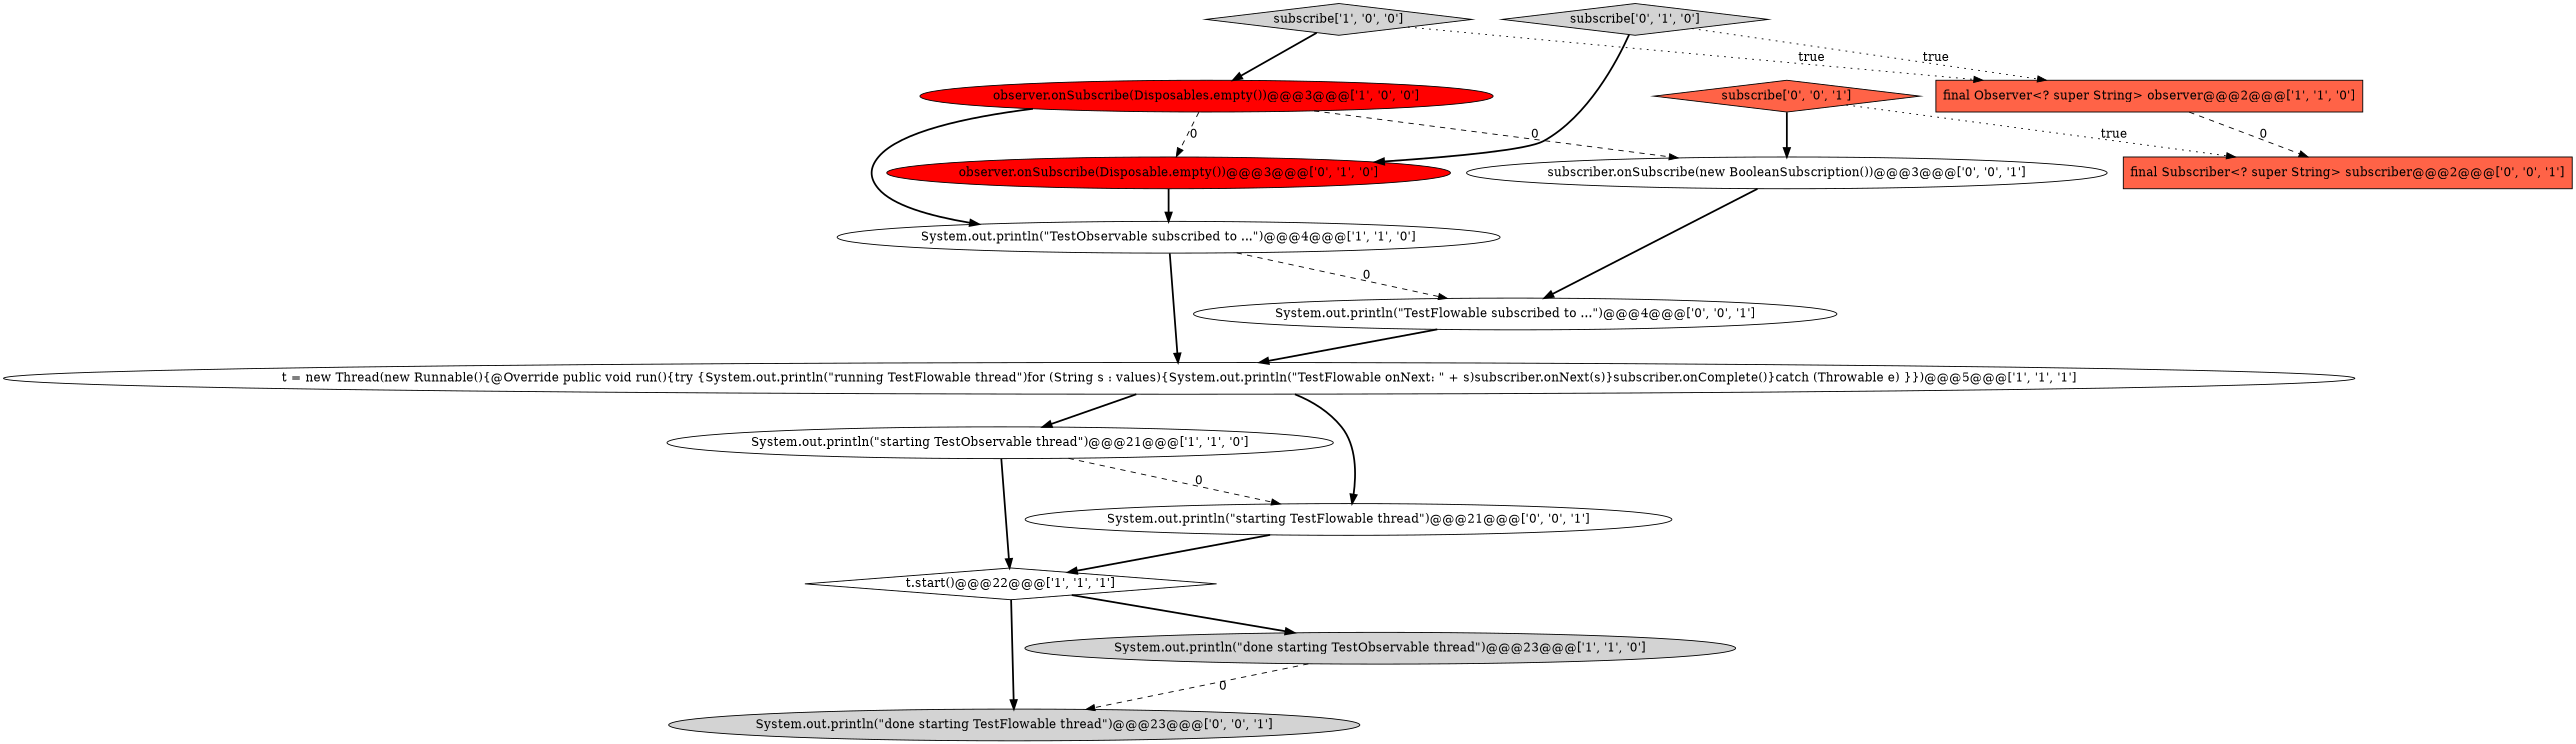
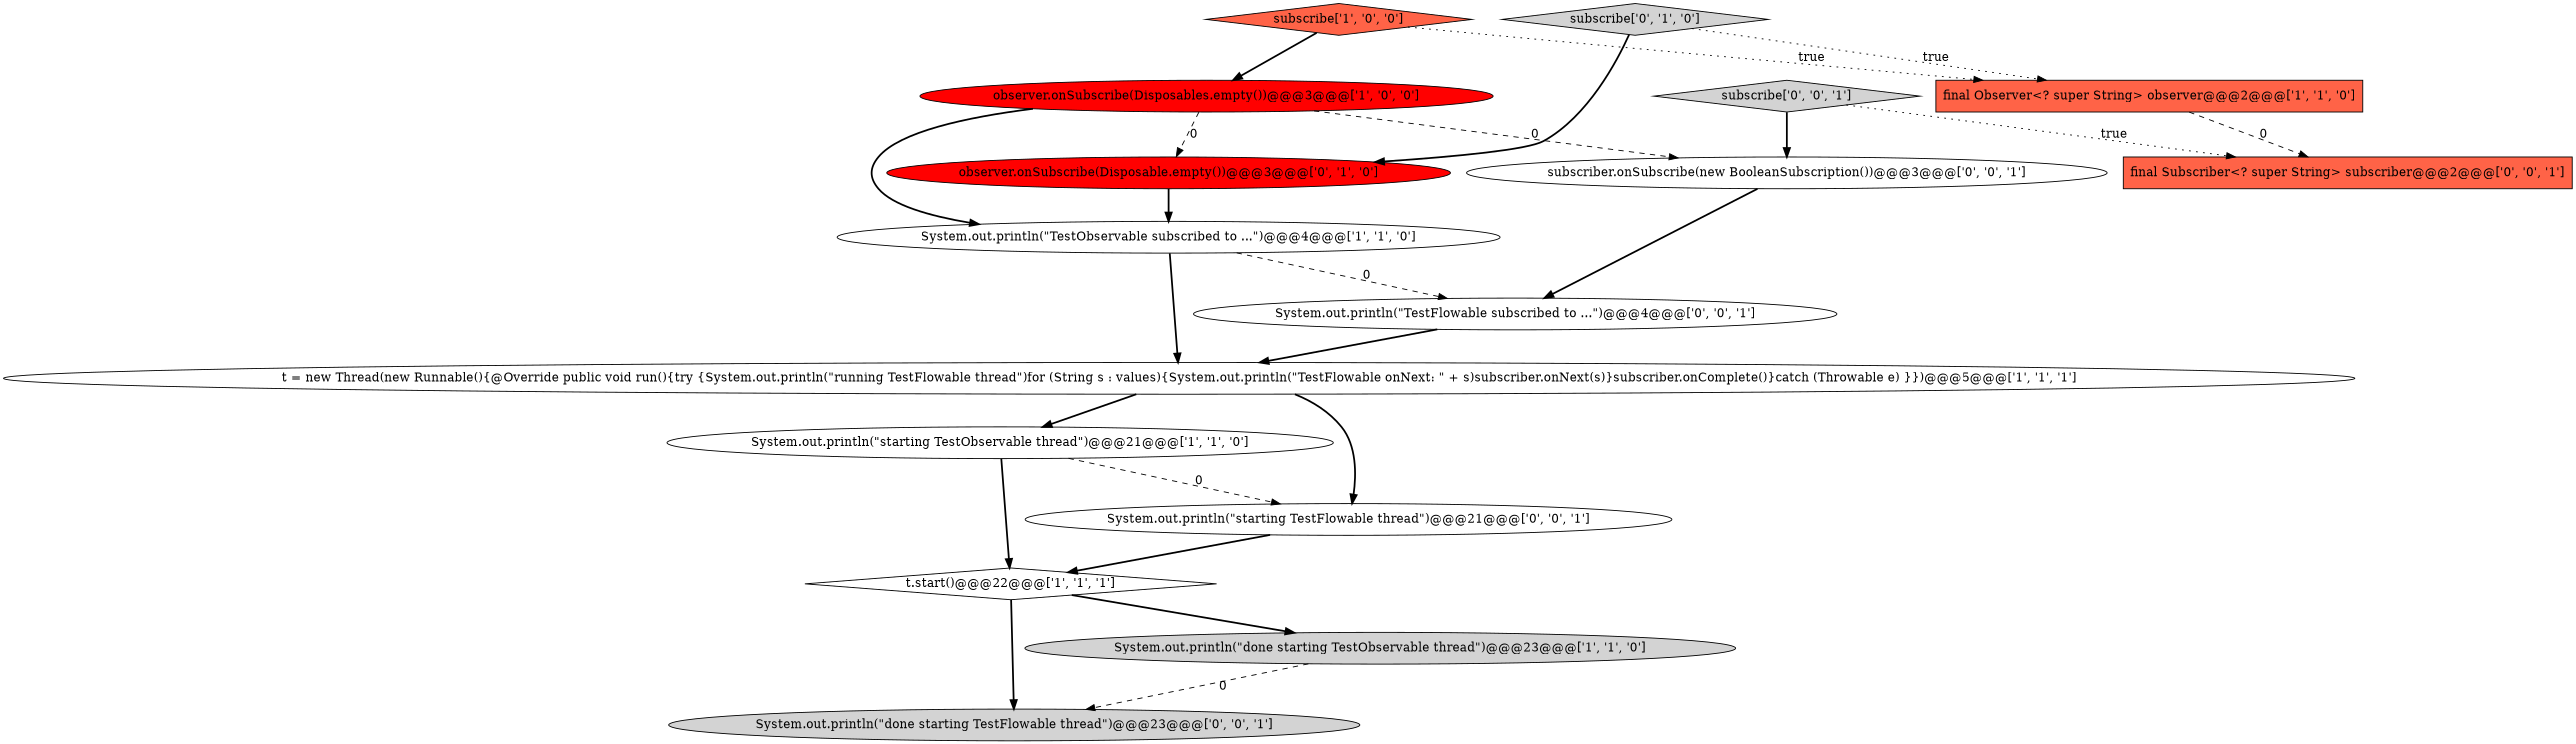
  digraph {
    node [fillcolor=white shape=ellipse style=filled]
    edge [style=bold]
-   n1 [fillcolor=lightgray label="subscribe['1', '0', '0']" shape=diamond]
+   n1 [fillcolor=tomato label="subscribe['1', '0', '0']" shape=diamond]
    n2 [fillcolor=red label="observer.onSubscribe(Disposables.empty())@@@3@@@['1', '0', '0']"]
    n3 [fillcolor=tomato label="final Observer<? super String> observer@@@2@@@['1', '1', '0']" shape=box]
    n4 [fillcolor=red label="observer.onSubscribe(Disposable.empty())@@@3@@@['0', '1', '0']"]
    n5 [label="subscriber.onSubscribe(new BooleanSubscription())@@@3@@@['0', '0', '1']"]
    n6 [label="System.out.println(\"TestObservable subscribed to ...\")@@@4@@@['1', '1', '0']"]
    n7 [fillcolor=tomato label="final Subscriber<? super String> subscriber@@@2@@@['0', '0', '1']" shape=box]
    n8 [fillcolor=lightgray label="subscribe['0', '1', '0']" shape=diamond]
-   n9 [fillcolor=tomato label="subscribe['0', '0', '1']" shape=diamond]
+   n9 [fillcolor=lightgray label="subscribe['0', '0', '1']" shape=diamond]
    n10 [label="System.out.println(\"TestFlowable subscribed to ...\")@@@4@@@['0', '0', '1']"]
    n11 [label="t = new Thread(new Runnable(){@Override public void run(){try {System.out.println(\"running TestFlowable thread\")for (String s : values){System.out.println(\"TestFlowable onNext: \" + s)subscriber.onNext(s)}subscriber.onComplete()}catch (Throwable e) }})@@@5@@@['1', '1', '1']"]
    n12 [label="System.out.println(\"starting TestObservable thread\")@@@21@@@['1', '1', '0']"]
    n13 [label="System.out.println(\"starting TestFlowable thread\")@@@21@@@['0', '0', '1']"]
    n14 [label="t.start()@@@22@@@['1', '1', '1']" shape=diamond]
    n15 [fillcolor=lightgray label="System.out.println(\"done starting TestFlowable thread\")@@@23@@@['0', '0', '1']"]
    n16 [fillcolor=lightgray label="System.out.println(\"done starting TestObservable thread\")@@@23@@@['1', '1', '0']"]
    n1 -> n2
    n1 -> n3 [label=true style=dotted]
    n2 -> n4 [label=0 style=dashed]
    n2 -> n5 [label=0 style=dashed]
    n2 -> n6
    n3 -> n7 [label=0 style=dashed]
    n4 -> n6
    n5 -> n10
    n6 -> n10 [label=0 style=dashed]
    n6 -> n11
    n8 -> n3 [label=true style=dotted]
    n8 -> n4
    n9 -> n5
    n9 -> n7 [label=true style=dotted]
    n10 -> n11
    n11 -> n12
    n11 -> n13
    n12 -> n13 [label=0 style=dashed]
    n12 -> n14
    n13 -> n14
    n14 -> n15
    n14 -> n16
    n16 -> n15 [label=0 style=dashed]
  }
